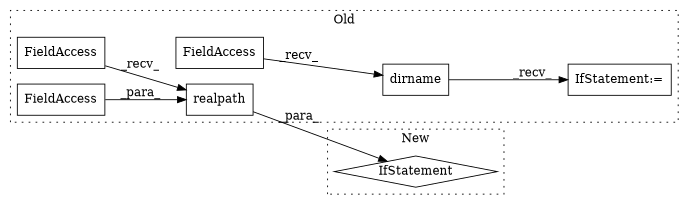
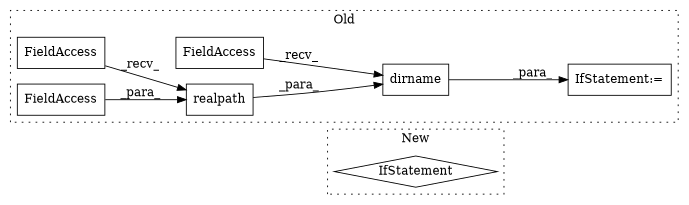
  digraph {
    rankdir=LR
    node [a=22 l=7 shape=box]
    n1 [a=32 l="9,1" label=realpath s="3224,3241"]
    n2 [label=FieldAccess s=3216]
    n3 [a=7 l=1 label="IfStatement:=" s=3186]
    n4 [a=32 l="8,1" label=dirname s="3208,3242"]
    n5 [label=FieldAccess s=3200]
    n6 [l=8 label=FieldAccess s=3233]
    n7 [a=25 l="4,2" label=IfStatement s="3816,3844" shape=diamond]
    subgraph cluster_1 {
      label=Old
      style=dotted
      n1
      n2
      n3
      n4
      n5
      n6
    }
    subgraph cluster_2 {
      label=New
      style=dotted
      n7
    }
-   n1 -> n7 [label=_para_]
+   n1 -> n4 [label=_para_]
    n2 -> n1 [label=_recv_]
-   n4 -> n3 [label=_recv_]
+   n4 -> n3 [label=_para_]
    n5 -> n4 [label=_recv_]
    n6 -> n1 [label=_para_]
  }
